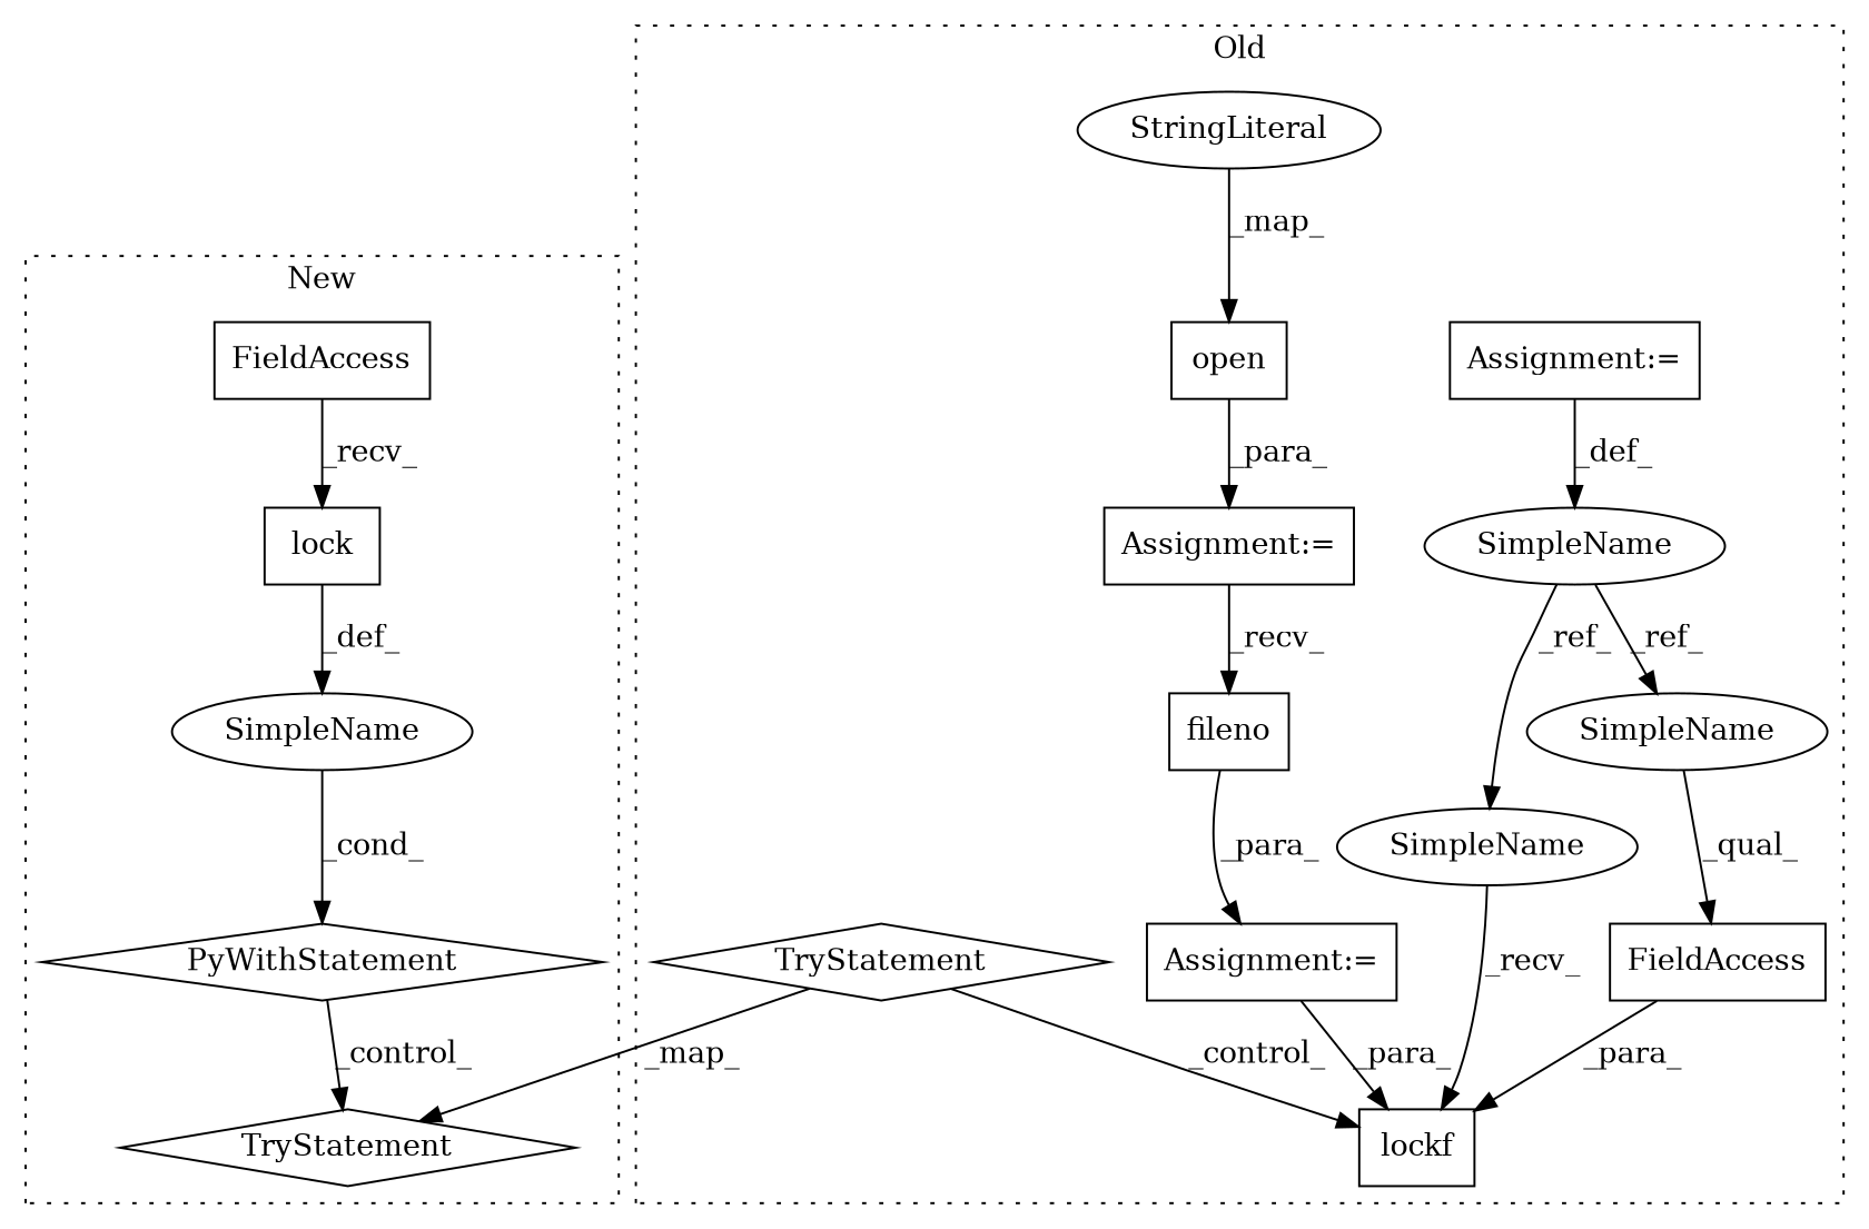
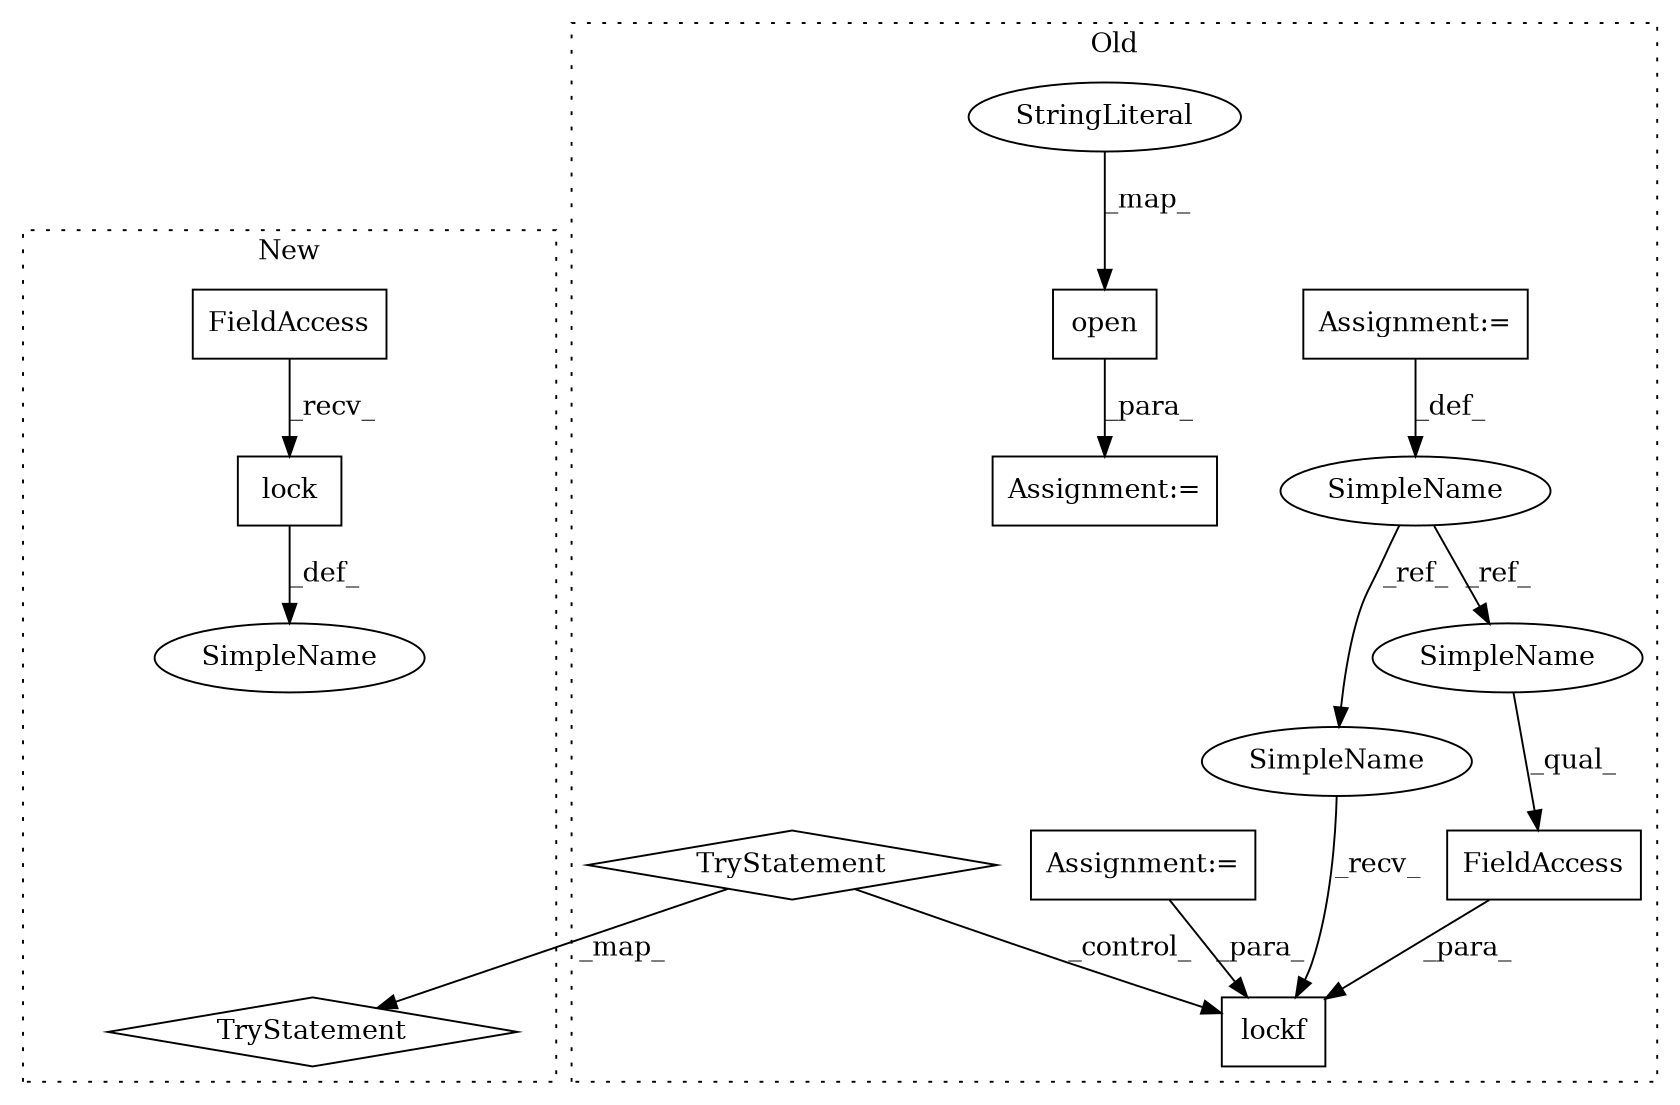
  digraph {
    node [a=32 l=5 s=11820 shape=box]
    n1 [l="6,1" label=lockf s="12570,12605"]
    n2 [a=42 label=SimpleName shape=ellipse]
    n3 [a=22 l=13 label=FieldAccess s=12592]
-   n4 [l=8 label=fileno s=12117]
    n5 [a=7 l=1 label="Assignment:=" s=12056]
    n6 [a=7 l=1 label="Assignment:=" s=12097]
    n7 [a=7 label="Assignment:="]
    n8 [l="5,1" label=open s="12057,12075"]
    n9 [a=45 l=3 label=StringLiteral s=12072 shape=ellipse]
    n10 [a=54 l=4 label=TryStatement s=12552 shape=diamond]
    n11 [a=42 label=SimpleName s=12564 shape=ellipse]
    n12 [a=42 label=SimpleName s=12592 shape=ellipse]
-   n13 [a=104 l="10,2" label=PyWithStatement s="10803,10848" shape=diamond]
    n14 [l=6 label=lock s=10842]
    n15 [a=22 label=FieldAccess s=10813]
    n16 [a=42 label=SimpleName shape=ellipse l="" s=""]
    n17 [a=54 l=4 label=TryStatement s=10858 shape=diamond]
    subgraph cluster_1 {
      label=Old
      style=dotted
      n1
      n2
      n3
-     n4
      n5
      n6
      n7
      n8
      n9
      n10
      n11
      n12
    }
    subgraph cluster_2 {
      label=New
      style=dotted
-     n13
      n14
      n15
      n16
      n17
    }
    n2 -> n11 [label=_ref_]
    n2 -> n12 [label=_ref_]
    n3 -> n1 [label=_para_]
-   n4 -> n6 [label=_para_]
-   n5 -> n4 [label=_recv_]
    n6 -> n1 [label=_para_]
    n7 -> n2 [label=_def_]
    n8 -> n5 [label=_para_]
    n9 -> n8 [label=_map_]
    n10 -> n1 [label=_control_]
    n10 -> n17 [label=_map_]
    n11 -> n1 [label=_recv_]
    n12 -> n3 [label=_qual_]
-   n13 -> n17 [label=_control_]
    n14 -> n16 [label=_def_]
    n15 -> n14 [label=_recv_]
-   n16 -> n13 [label=_cond_]
  }
